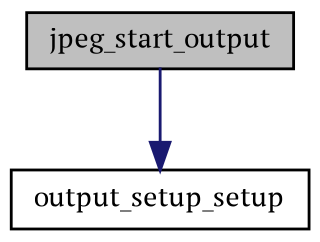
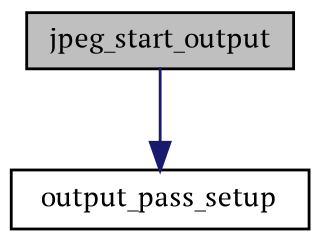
  digraph {
    rankdir=TB
    fontname="PT Serif"
    node [color=black fontname="PT Serif" fontsize=10 shape=record]
    n1 [fillcolor=grey75 fontcolor=black height=0.2 label=jpeg_start_output style=filled width=0.4]
-   n2 [height=0.2 label=output_setup_setup width=0.4]
+   n2 [height=0.2 label=output_pass_setup width=0.4]
    n1 -> n2 [color=midnightblue fontname="PT Serif" fontsize=10 labelfontname=Helvetica labelfontsize=10 style=solid]
  }
